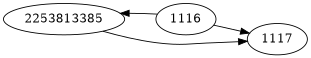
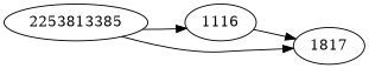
  strict digraph {
    rankdir=LR
    n1 [label=2253813385]
    1116
-   1117
-   1116 -> n1
+   1117 [label=1817]
+   n1 -> 1116
    n1 -> 1117
    1116 -> 1117
  }
